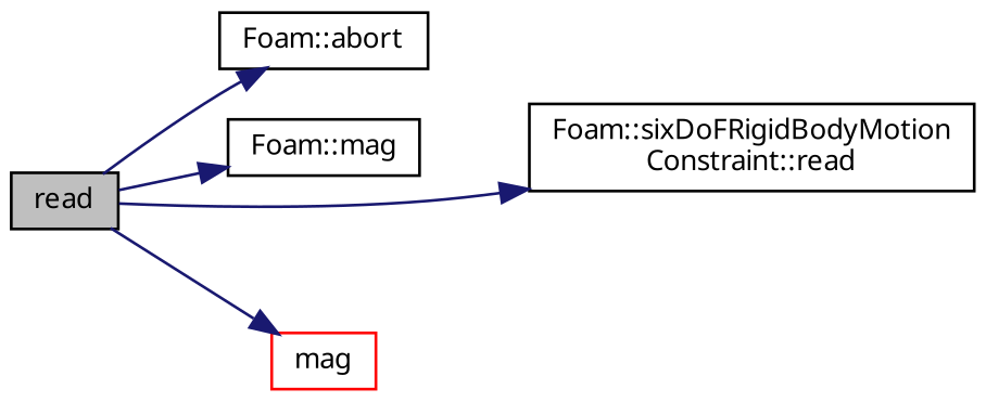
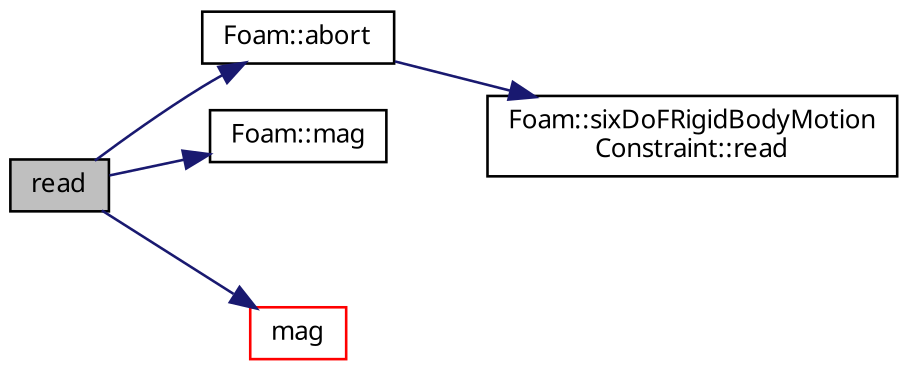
  digraph {
    fontname="Noto Sans"
    rankdir=LR
    node [color=black fontname="Noto Sans" fontsize=10 shape=record]
    edge [color=midnightblue fontname="Noto Sans" fontsize=10 labelfontname=Helvetica labelfontsize=10 style=solid]
    n1 [fillcolor=grey75 fontcolor=black height=0.2 label=read style=filled width=0.4]
    n2 [height=0.2 label="Foam::abort" width=0.4]
    n3 [height=0.2 label="Foam::mag" width=0.4]
    n4 [height=0.2 label="Foam::sixDoFRigidBodyMotion\lConstraint::read" width=0.4]
    n5 [color=red height=0.2 label=mag width=0.4]
    n1 -> n2
    n1 -> n3
-   n1 -> n4
+   n2 -> n4
    n1 -> n5
  }
